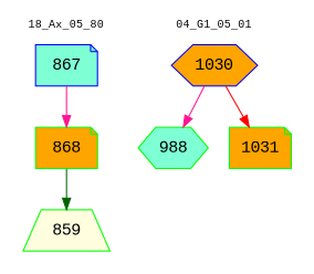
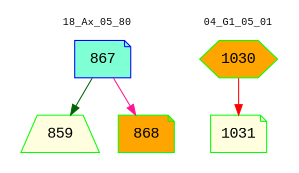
  digraph {
    fontname="Liberation Mono"
    node [color=green fillcolor=aquamarine fontname="Liberation Mono" shape=note style=filled]
    edge [color=deeppink fontname="Liberation Mono"]
    n1 [color=blue label=867]
    n2 [fillcolor=lightyellow label=859 shape=trapezium]
    n3 [fillcolor=orange label=868]
-   n4 [color=blue fillcolor=orange label=1030 shape=hexagon]
-   n5 [label=988 shape=hexagon]
-   n6 [fillcolor=orange label=1031]
+   n4 [fillcolor=orange label=1030 shape=hexagon]
+   n6 [fillcolor=lightyellow label=1031]
    subgraph cluster_1 {
      color=white
      fontsize=10
      label="18_Ax_05_80"
      n1
      n2
      n3
    }
    subgraph cluster_2 {
      color=white
      fontsize=10
      label="04_G1_05_01"
      n4
-     n5
      n6
    }
-   n3 -> n2 [color=darkgreen]
+   n1 -> n2 [color=darkgreen]
    n1 -> n3
-   n4 -> n5
    n4 -> n6 [color=red]
  }
